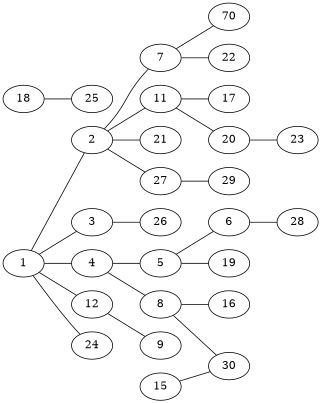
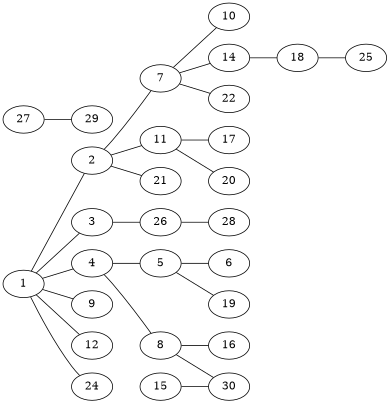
  graph {
    rankdir=LR
    1
    2
    3
    4
    9
    12
    24
    7
    11
    21
    27
    26
    5
    8
-   10 [label=70]
+   10
+   14
    22
    17
    20
    29
    6
    19
    16
    30
    18
    28
    15
    25
-   23
    1 -- 2
    1 -- 3
    1 -- 4
-   12 -- 9
+   1 -- 9
    1 -- 12
    1 -- 24
    2 -- 7
    2 -- 11
    2 -- 21
-   2 -- 27
    3 -- 26
    4 -- 5
    4 -- 8
    7 -- 10
+   7 -- 14
    7 -- 22
    11 -- 17
    11 -- 20
    27 -- 29
    5 -- 6
    5 -- 19
    8 -- 16
    8 -- 30
-   20 -- 23
-   6 -- 28
+   14 -- 18
+   26 -- 28
    18 -- 25
    15 -- 30
  }
